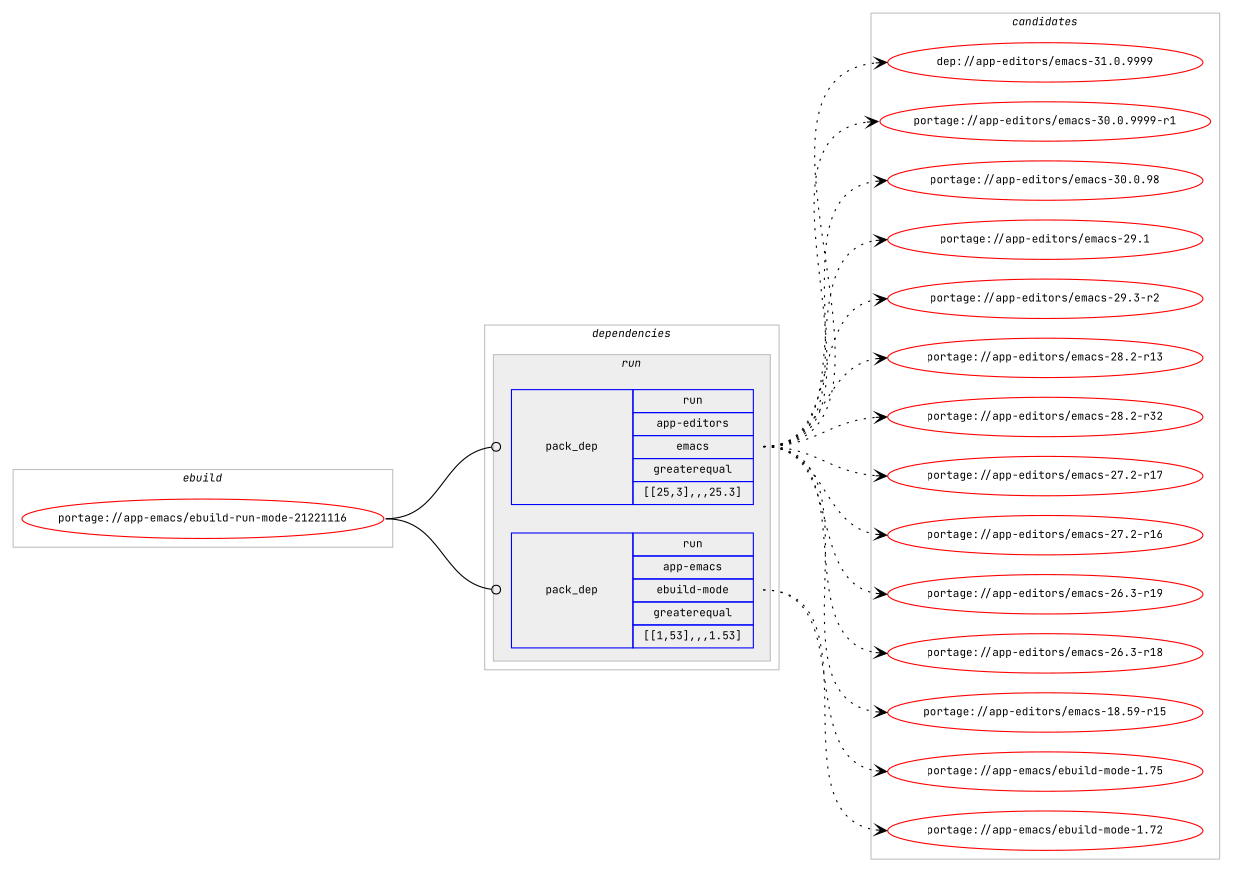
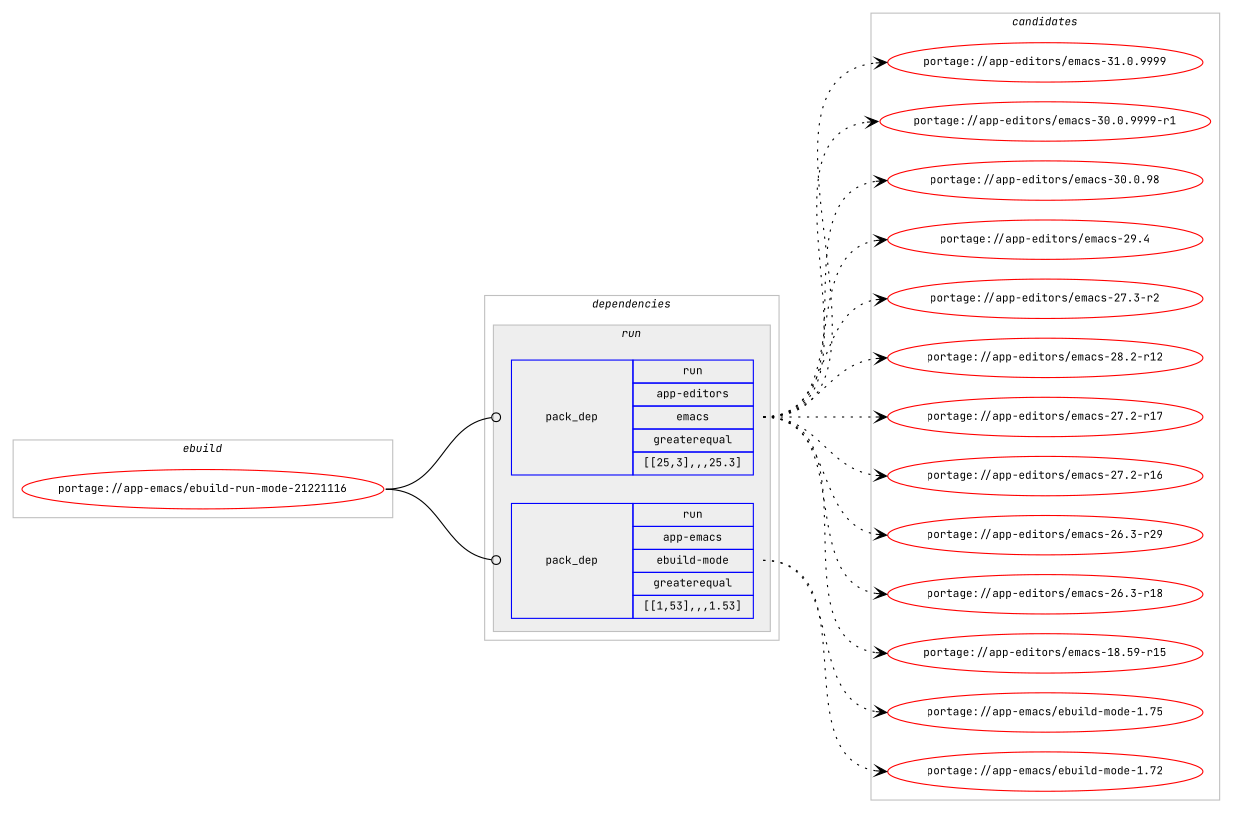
  digraph {
    compound=true
    concentrate=true
    fontname="JetBrains Mono"
    fontsize=10
    newrank=true
    rankdir=LR
    ranksep=1.5
    node [color=red fontname="JetBrains Mono" fontsize=10]
    edge [arrowhead=vee fontname="JetBrains Mono" headport=w style=dotted tailport=e weight=100]
    n1 [label="portage://app-emacs/ebuild-run-mode-21221116" width=4]
    n2 [color=blue label=<<TABLE BORDER="0" CELLBORDER="1" CELLSPACING="0" CELLPADDING="4" WIDTH="220"><TR><TD ROWSPAN="6" CELLPADDING="30">pack_dep</TD></TR><TR><TD WIDTH="110">run</TD></TR><TR><TD>app-editors</TD></TR><TR><TD>emacs</TD></TR><TR><TD>greaterequal</TD></TR><TR><TD>[[25,3],,,25.3]</TD></TR></TABLE>> shape=none]
    n3 [color=blue label=<<TABLE BORDER="0" CELLBORDER="1" CELLSPACING="0" CELLPADDING="4" WIDTH="220"><TR><TD ROWSPAN="6" CELLPADDING="30">pack_dep</TD></TR><TR><TD WIDTH="110">run</TD></TR><TR><TD>app-emacs</TD></TR><TR><TD>ebuild-mode</TD></TR><TR><TD>greaterequal</TD></TR><TR><TD>[[1,53],,,1.53]</TD></TR></TABLE>> shape=none]
-   n4 [label="dep://app-editors/emacs-31.0.9999" width=4]
+   n4 [label="portage://app-editors/emacs-31.0.9999" width=4]
    n5 [label="portage://app-editors/emacs-30.0.9999-r1" width=4]
    n6 [label="portage://app-editors/emacs-30.0.98" width=4]
-   n7 [label="portage://app-editors/emacs-29.1" width=4]
-   n8 [label="portage://app-editors/emacs-29.3-r2" width=4]
-   n9 [label="portage://app-editors/emacs-28.2-r13" width=4]
-   n10 [label="portage://app-editors/emacs-28.2-r32" width=4]
+   n7 [label="portage://app-editors/emacs-29.4" width=4]
+   n8 [label="portage://app-editors/emacs-27.3-r2" width=4]
+   n10 [label="portage://app-editors/emacs-28.2-r12" width=4]
    n11 [label="portage://app-editors/emacs-27.2-r17" width=4]
    n12 [label="portage://app-editors/emacs-27.2-r16" width=4]
-   n13 [label="portage://app-editors/emacs-26.3-r19" width=4]
+   n13 [label="portage://app-editors/emacs-26.3-r29" width=4]
    n14 [label="portage://app-editors/emacs-26.3-r18" width=4]
    n15 [label="portage://app-editors/emacs-18.59-r15" width=4]
    n16 [label="portage://app-emacs/ebuild-mode-1.75" width=4]
    n17 [label="portage://app-emacs/ebuild-mode-1.72" width=4]
    subgraph cluster_1 {
      color=gray
      label=<<i>ebuild</i>>
      n1
    }
    subgraph cluster_2 {
      color=gray
      label=<<i>dependencies</i>>
      subgraph cluster_3 {
        color=gray
        fillcolor="#eeeeee"
        label=<<i>compile</i>>
        style=filled
      }
      subgraph cluster_4 {
        color=gray
        fillcolor="#eeeeee"
        label=<<i>compile and run</i>>
        style=filled
      }
      subgraph cluster_5 {
        color=gray
        fillcolor="#eeeeee"
        label=<<i>run</i>>
        style=filled
        subgraph sub_6 {
          color=gray
          fillcolor="#eeeeee"
          label=<<i>run</i>>
          style=filled
          n2
        }
        subgraph sub_7 {
          color=gray
          fillcolor="#eeeeee"
          label=<<i>run</i>>
          style=filled
          n3
        }
      }
    }
    subgraph cluster_8 {
      color=gray
      label=<<i>candidates</i>>
      rank=same
      subgraph sub_9 {
        color=black
        label=<<i>candidates</i>>
        nodesep=1
        rank=same
        n4
        n5
        n6
        n7
        n8
-       n9
        n10
        n11
        n12
        n13
        n14
        n15
      }
      subgraph sub_10 {
        color=black
        label=<<i>candidates</i>>
        nodesep=1
        rank=same
        n16
        n17
      }
    }
    n1 -> n2 [arrowhead=odot style=solid weight=20]
    n1 -> n3 [arrowhead=odot style=solid weight=20]
    n2 -> n4
    n2 -> n5
    n2 -> n6
    n2 -> n7
    n2 -> n8
-   n2 -> n9
    n2 -> n10
    n2 -> n11
    n2 -> n12
    n2 -> n13
    n2 -> n14
    n2 -> n15
    n3 -> n16
    n3 -> n17
  }
